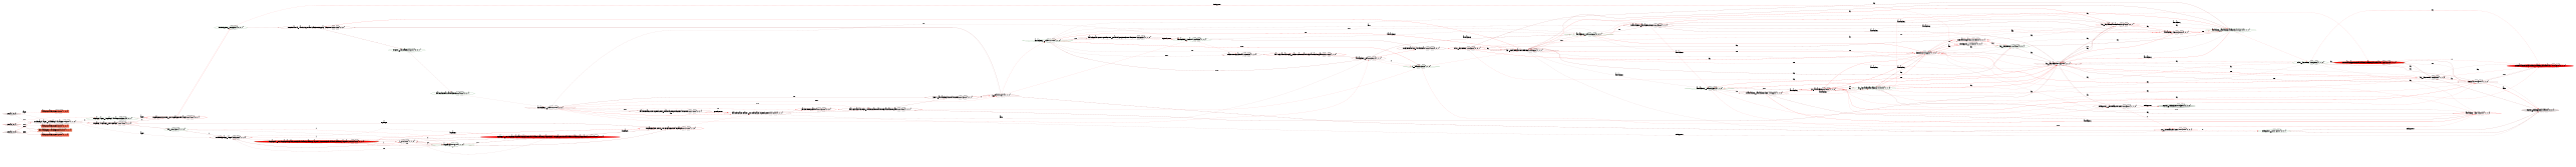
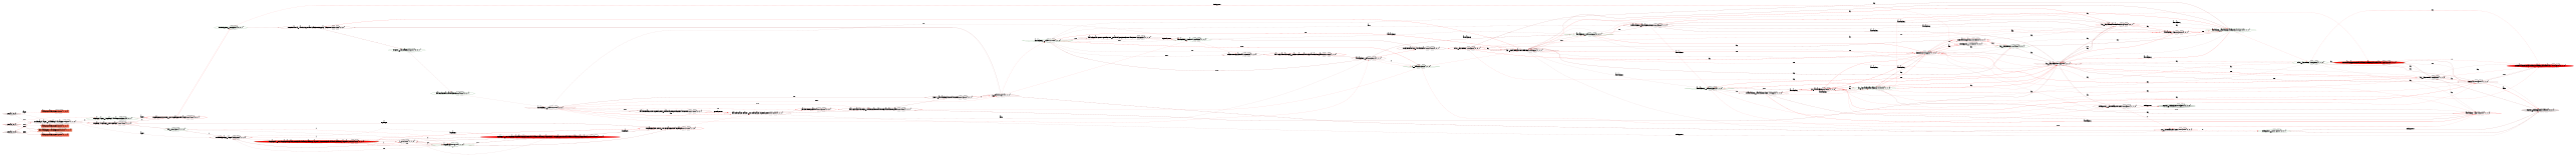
  digraph {
    rankdir=LR
    node [color=brown fillcolor=white shape=ellipse style=filled]
    edge [color=brown style=dashed]
    n1 [label="FunctionValues fv = valueSource.getValues(Collections.emptyMap(),hits.context)@@@7@@@['0', '0', '1']"]
    n2 [color=darkgreen label="totCount += hits.totalHits@@@8@@@['0', '0', '1']"]
    n3 [color=darkgreen label="final DocIdSetIterator fastMatchDocs@@@9@@@['0', '0', '1']"]
    n4 [color=red label="doc = docs.advance(fastMatchDoc)@@@34@@@['0', '0', '1']"]
    n5 [color=red label="counter.add(fv.longVal(doc))@@@39@@@['0', '0', '1']"]
    n6 [label="doc != DocIdSetIterator.NO_MORE_DOCS@@@26@@@['1', '1', '1']" shape=diamond]
    n7 [label="fv.exists(doc)@@@38@@@['1', '1', '1']" shape=diamond]
    n8 [color=darkgreen label="fastMatchDoc = fastMatchDocs.advance(doc)@@@31@@@['1', '1', '1']"]
    n9 [color=red label="fastMatchDoc < doc@@@30@@@['0', '0', '1']" shape=diamond]
    n10 [label="doc != fastMatchDoc@@@33@@@['1', '1', '1']" shape=diamond]
    n11 [color=darkgreen label="doc = docs.nextDoc()@@@44@@@['0', '0', '1']"]
    n12 [color=red label="int x = counter.fillCounts(counts)@@@47@@@['0', '0', '1']"]
    n13 [color=darkgreen label="fastMatchDocs != null@@@28@@@['0', '0', '1']" shape=diamond]
    n14 [color=darkgreen label="fastMatchDocs != null@@@35@@@['1', '1', '0']" shape=diamond]
    n15 [color=red label="doc != fastMatchDoc@@@40@@@['1', '1', '0']" shape=diamond]
    n16 [color=darkgreen label="doc = docs.advance(fastMatchDoc)@@@41@@@['1', '1', '0']"]
    n17 [label="missingCount++@@@42@@@['0', '0', '1']"]
    n18 [color=darkgreen label="int doc = docs.nextDoc()@@@32@@@['1', '1', '0']"]
    n19 [label="missingCount += counter.fillCounts(counts)@@@54@@@['1', '1', '0']"]
    n20 [label="final Weight fastMatchWeight = searcher.createNormalizedWeight(fastMatchQuery,false)@@@14@@@['1', '1', '1']"]
    n21 [label="fv.exists(doc)@@@45@@@['1', '1', '0']" shape=diamond]
    n22 [label="doc = docs.nextDoc()@@@51@@@['1', '1', '0']"]
    n23 [color=darkgreen fillcolor=lightgray label="totCount -= missingCount@@@55@@@['1', '1', '0']"]
    n24 [color=darkgreen label="missingCount += x@@@48@@@['0', '0', '1']"]
    n25 [fillcolor=lightgray label="totCount -= missingCount@@@49@@@['1', '1', '1']"]
    n26 [color=red fillcolor=lightgray label="count['0', '0', '1']" shape=diamond]
    n27 [color=darkgreen label="LongRange(( ranges = (LongRange(()this.ranges@@@3@@@['0', '0', '1']"]
    n28 [fillcolor=tomato label="ValueSource valueSource@@@2@@@['0', '0', '1']" shape=box]
    n29 [color=darkgreen fillcolor=tomato label="List<MatchingDocs> matchingDocs@@@2@@@['1', '1', '1']" shape=box]
    n30 [color=red label="LongRangeCounter counter = new LongRangeCounter(ranges)@@@4@@@['0', '0', '1']"]
    n31 [color=red label="searcher.setQueryCache(null)@@@13@@@['0', '0', '1']"]
    n32 [label="Scorer s = fastMatchWeight.scorer(hits.context)@@@15@@@['1', '1', '1']"]
    n33 [label="fastMatchQuery != null@@@10@@@['0', '0', '1']" shape=diamond]
    n34 [label="fastMatchDocs = null@@@22@@@['1', '1', '1']"]
    n35 [label="s == null@@@16@@@['1', '1', '1']" shape=diamond]
    n36 [color=darkgreen label="fastMatchDocs = s.iterator()@@@19@@@['1', '1', '1']"]
    n37 [label="final IndexSearcher searcher = new IndexSearcher(topLevelContext)@@@12@@@['1', '1', '1']"]
    n38 [label="final IndexReaderContext topLevelContext = ReaderUtil.getTopLevelContext(hits.context)@@@11@@@['0', '0', '1']"]
    n39 [label="DocIdSetIterator docs = hits.bits.iterator()@@@24@@@['0', '0', '1']"]
    n40 [color=darkgreen label="s == null@@@23@@@['1', '1', '0']" shape=diamond]
    n41 [color=darkgreen label="fastMatchQuery != null@@@17@@@['1', '1', '0']" shape=diamond]
    n42 [label="searcher.setQueryCache(null)@@@20@@@['1', '1', '0']"]
    n43 [color=red label="LongRangeCounter counter = new LongRangeCounter(longRanges)@@@11@@@['1', '1', '0']"]
    n44 [color=red label="int doc = docs.nextDoc()@@@25@@@['0', '0', '1']"]
    n45 [label="int fastMatchDoc = fastMatchDocs.docID()@@@29@@@['1', '1', '1']"]
    n46 [label="final IndexReaderContext topLevelContext = ReaderUtil.getTopLevelContext(hits.context)@@@18@@@['1', '1', '0']"]
    n47 [color=red label="final Weight fastMatchWeight = searcher.createNormalizedWeight(fastMatchQuery,false)@@@21@@@['1', '1', '0']"]
    n48 [label="DoubleRange(( ranges = (DoubleRange(()this.ranges@@@3@@@['1', '1', '0']"]
    n49 [label="DoubleRange range = ranges(i(@@@8@@@['1', '1', '0']"]
    n50 [color=red label="LongRange(( longRanges = new LongRange((((@@@4@@@['1', '1', '0']"]
    n51 [color=darkgreen fillcolor=red label="longRanges(i( = new LongRange(range.label,NumericUtils.doubleToSortableLong(range.min),true,NumericUtils.doubleToSortableLong(range.max),true)@@@9@@@['0', '1', '0']"]
    n52 [fillcolor=red label="longRanges(i( = new LongRange(range.label,LegacyNumericUtils.doubleToSortableLong(range.minIncl),true,LegacyNumericUtils.doubleToSortableLong(range.maxIncl),true)@@@9@@@['1', '0', '0']"]
    n53 [color=darkgreen label="int i = 0@@@5@@@['1', '1', '0']"]
    n54 [label="i++@@@7@@@['1', '1', '0']"]
    n55 [color=darkgreen label="i < ranges.length@@@6@@@['1', '1', '0']" shape=diamond]
    n56 [fillcolor=lightgray label="count['1', '0', '0']" shape=diamond]
    n57 [fillcolor=tomato label="ValueSource valueSource@@@2@@@['1', '0', '0']" shape=box]
    n58 [color=darkgreen label="int missingCount = 0@@@5@@@['0', '0', '1']"]
    n59 [fillcolor=red label="counter.add(NumericUtils.doubleToSortableLong(fv.doubleVal(doc)))@@@46@@@['0', '1', '0']"]
    n60 [color=darkgreen fillcolor=red label="counter.add(LegacyNumericUtils.doubleToSortableLong(fv.doubleVal(doc)))@@@46@@@['1', '0', '0']"]
    n61 [color=red label="fastMatchDoc < doc@@@37@@@['1', '1', '0']" shape=diamond]
    n62 [label="int fastMatchDoc = fastMatchDocs.docID()@@@36@@@['1', '1', '0']"]
    n63 [fillcolor=tomato label="ValueSource valueSource@@@2@@@['0', '1', '0']" shape=box]
    n64 [fillcolor=lightgray label="count['0', '1', '0']" shape=diamond]
    n1 -> n2 [style=solid]
    n2 -> n3
    n3 -> n33
    n4 -> n5 [label=doc]
    n4 -> n6
    n4 -> n6 [color=red label=doc style=solid]
    n4 -> n7 [label=false]
    n4 -> n8 [color=red label=doc]
    n4 -> n9 [color=red label=doc style=solid]
    n4 -> n10 [label=doc style=solid]
    n5 -> n11 [color=red style=solid]
    n6 -> n1 [color=red style=solid]
    n6 -> n7 [color=red label=true style=solid]
    n6 -> n8 [style=solid]
    n6 -> n11 [color=red label=true]
    n6 -> n12
    n6 -> n13 [style=solid]
    n6 -> n13 [color=red label=true]
    n6 -> n14 [label=fastMatchDocs]
    n7 -> n5 [label=true style=solid]
    n7 -> n5 [color=red style=solid]
    n7 -> n15 [color=red style=solid]
    n7 -> n15 [color=red label=fastMatchDoc style=solid]
    n7 -> n16 [label=fastMatchDoc style=solid]
    n7 -> n17 [color=red label=false style=solid]
    n7 -> n17 [color=red style=solid]
    n8 -> n4 [label=fastMatchDoc]
    n8 -> n10 [color=red label=fastMatchDoc style=solid]
    n8 -> n10
    n8 -> n18 [color=red]
    n9 -> n8 [color=red label=true style=solid]
    n9 -> n8 [color=red]
    n9 -> n10 [color=red style=solid]
    n10 -> n4 [style=solid]
    n10 -> n4 [label=true style=solid]
    n10 -> n7 [style=solid]
    n10 -> n14 [color=red label=true style=solid]
    n10 -> n14 [color=red style=solid]
    n10 -> n19 [style=solid]
    n10 -> n20 [style=solid]
    n10 -> n21 [label=true style=solid]
    n10 -> n22 [color=red label=true style=solid]
    n11 -> n5 [color=red label=doc style=solid]
    n11 -> n6
    n11 -> n6 [label=doc style=solid]
    n11 -> n7 [label=doc]
    n11 -> n8 [label=doc style=solid]
    n11 -> n9 [label=doc]
    n11 -> n10 [label=doc style=solid]
    n12 -> n24
    n12 -> n24 [color=red label=x]
    n13 -> n7 [color=red style=solid]
    n13 -> n9 [color=red label=true]
    n13 -> n10 [label=true]
    n13 -> n45 [color=red style=solid]
    n13 -> n45 [label=true style=solid]
    n14 -> n15 [label=true style=solid]
    n14 -> n21 [color=red]
    n14 -> n61 [color=red label=true]
    n14 -> n62 [label=true]
    n14 -> n62 [style=solid]
    n15 -> n16 [style=solid]
    n15 -> n16 [label=true style=solid]
    n15 -> n21 [color=red style=solid]
    n16 -> n7 [color=red label=doc style=solid]
    n16 -> n10 [color=red style=solid]
    n16 -> n10 [color=red label=doc style=solid]
    n16 -> n15 [label=doc style=solid]
    n16 -> n21 [color=red label=doc]
    n16 -> n59 [color=red label=doc]
    n16 -> n60 [color=red label=doc]
    n16 -> n61 [label=doc style=solid]
    n17 -> n11 [color=red]
    n18 -> n7 [color=red label=doc]
    n18 -> n10
    n18 -> n10 [color=red label=doc]
    n18 -> n15 [label=doc]
    n18 -> n21 [label=doc style=solid]
    n18 -> n59 [color=red label=doc]
    n18 -> n60 [color=red label=doc]
    n18 -> n61 [label=doc]
    n19 -> n12 [color=red label=0]
    n19 -> n23 [color=red style=solid]
    n19 -> n23 [label=missingCount style=solid]
    n20 -> n32 [style=solid]
    n21 -> n25
    n21 -> n25 [color=red label=false style=solid]
    n21 -> n59 [label=true]
    n21 -> n59 [style=solid]
    n21 -> n60 [label=true]
    n21 -> n60 [style=solid]
    n22 -> n7 [color=red label=doc style=solid]
    n22 -> n10 [color=red]
    n22 -> n10 [label=doc]
    n22 -> n15 [color=red label=doc]
    n22 -> n21 [color=red label=doc style=solid]
    n22 -> n59 [color=red label=doc]
    n22 -> n60 [label=doc]
+   n22 -> n61 [label=doc]
    n24 -> n25 [style=solid]
    n24 -> n25 [label=missingCount style=solid]
    n25 -> n22 [style=solid]
    n26 -> n27 [color=red]
    n26 -> n28 [label=true]
    n26 -> n29 [label=true style=solid]
    n27 -> n30 [color=red]
    n27 -> n30 [color=red label=ranges]
    n30 -> n58 [color=red style=solid]
    n31 -> n20 [color=red]
    n32 -> n35 [color=red label=s]
    n32 -> n35 [color=red style=solid]
    n33 -> n20 [color=red label=true]
    n33 -> n31 [color=red label=true]
    n33 -> n32 [label=true style=solid]
    n33 -> n34 [label=false]
    n33 -> n34 [color=red]
    n33 -> n35 [color=red label=true]
    n33 -> n36 [label=true]
    n33 -> n37 [color=red label=true style=solid]
    n33 -> n38
    n33 -> n38 [label=true]
    n34 -> n13 [label=fastMatchDocs style=solid]
    n34 -> n39 [color=red style=solid]
    n34 -> n40 [color=red]
    n34 -> n40 [label=s]
    n35 -> n1 [style=solid]
    n35 -> n12 [style=solid]
    n35 -> n36 [color=red]
    n35 -> n41 [color=red]
    n36 -> n13 [label=fastMatchDocs]
    n36 -> n39 [style=solid]
    n36 -> n42 [color=red]
    n37 -> n20 [style=solid]
    n37 -> n25 [label=missingCount]
    n37 -> n31 [style=solid]
    n38 -> n37 [color=red label=topLevelContext style=solid]
    n38 -> n37 [color=red]
    n39 -> n44 [color=red style=solid]
    n40 -> n6 [color=red]
    n40 -> n19 [color=red]
    n40 -> n20 [color=red]
    n41 -> n6 [color=red label=true style=solid]
    n41 -> n34 [label=true style=solid]
-   n41 -> n13 [label=true]
+   n41 -> n36 [label=true]
    n41 -> n40 [color=red label=true style=solid]
    n41 -> n42 [label=true]
    n41 -> n45
    n41 -> n45 [label=false]
    n41 -> n46 [style=solid]
    n41 -> n46 [label=true]
    n41 -> n47 [label=true]
    n42 -> n47
    n43 -> n37 [color=red]
    n44 -> n5 [label=doc style=solid]
    n44 -> n6 [label=doc style=solid]
    n44 -> n6 [color=red]
    n44 -> n7 [color=red label=doc style=solid]
    n44 -> n8 [label=doc style=solid]
    n44 -> n9 [color=red label=doc]
    n44 -> n10 [color=red label=doc]
    n45 -> n4 [label=fastMatchDoc style=solid]
    n45 -> n8 [color=red style=solid]
    n45 -> n9 [style=solid]
    n45 -> n9 [label=fastMatchDoc]
    n45 -> n10 [label=fastMatchDoc style=solid]
    n45 -> n14 [color=red label=fastMatchDocs]
    n46 -> n36 [color=red label=topLevelContext]
    n46 -> n36 [color=red style=solid]
    n47 -> n34 [style=solid]
    n48 -> n27 [label=0]
    n48 -> n49 [label=ranges]
    n48 -> n50
    n49 -> n51
    n49 -> n52
    n50 -> n30 [label=0 style=solid]
    n50 -> n43 [label=longRanges style=solid]
    n50 -> n53 [style=solid]
    n51 -> n43 [color=red label=longRanges style=solid]
    n51 -> n54 [color=red label=i style=solid]
    n51 -> n54 [style=solid]
    n52 -> n43 [label=longRanges style=solid]
    n52 -> n51 [label=0 style=solid]
    n52 -> n54 [label=i]
    n52 -> n54 [style=solid]
    n53 -> n49 [label=i style=solid]
    n53 -> n55
    n53 -> n55 [color=red label=i]
    n54 -> n49 [color=red label=i]
    n54 -> n55 [color=red]
    n54 -> n55 [label=i]
    n55 -> n43 [style=solid]
    n55 -> n49 [style=solid]
    n55 -> n49 [label=true]
    n55 -> n51 [color=red label=true]
    n55 -> n52 [label=true style=solid]
    n55 -> n54 [label=true style=solid]
    n56 -> n29 [label=true]
    n56 -> n48
    n56 -> n57 [color=red label=ranges]
    n58 -> n1
    n58 -> n17 [color=red label=missingCount]
    n59 -> n22
    n60 -> n22 [style=solid]
    n60 -> n59 [color=red label=0]
    n61 -> n7 [label=true]
    n61 -> n7 [color=red]
    n61 -> n15 [color=red]
    n62 -> n15 [color=red label=fastMatchDoc style=solid]
    n62 -> n16 [color=red label=fastMatchDoc]
    n62 -> n61 [style=solid]
    n62 -> n61 [color=red label=fastMatchDoc style=solid]
    n64 -> n29 [color=red label=true]
    n64 -> n48 [color=red style=solid]
    n64 -> n63 [label=true style=solid]
  }
